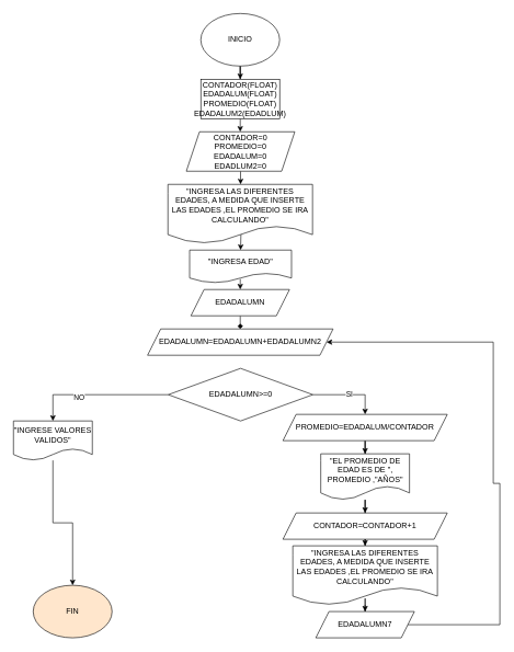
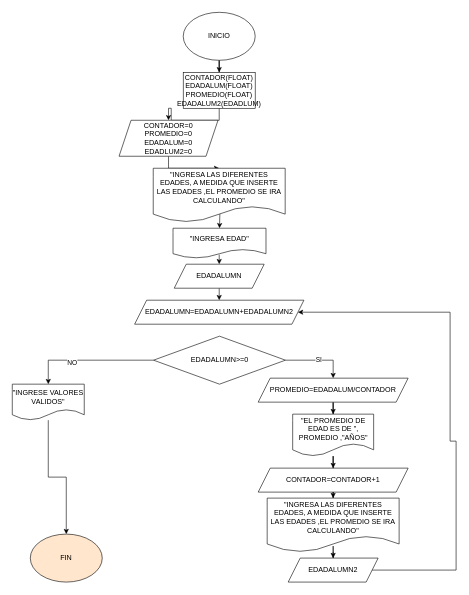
  <mxCell id="0" />
  <mxCell id="1" parent="0" />
  <mxCell id="2" style="edgeStyle=orthogonalEdgeStyle;rounded=0;orthogonalLoop=1;jettySize=auto;html=1;" edge="1" parent="1" source="3" target="5"><mxGeometry relative="1" as="geometry" /></mxCell>
  <mxCell id="3" value="INICIO" style="ellipse;whiteSpace=wrap;html=1;" vertex="1" parent="1"><mxGeometry x="305" y="20" width="120" height="80" as="geometry" /></mxCell>
  <mxCell id="4" style="edgeStyle=orthogonalEdgeStyle;rounded=0;orthogonalLoop=1;jettySize=auto;html=1;entryX=0.5;entryY=0;entryDx=0;entryDy=0;" edge="1" parent="1" source="5" target="7"><mxGeometry relative="1" as="geometry" /></mxCell>
  <mxCell id="5" value="CONTADOR(FLOAT)&lt;br&gt;EDADALUM(FLOAT)&lt;br&gt;PROMEDIO(FLOAT)&lt;br&gt;EDADALUM2(EDADLUM)" style="rounded=0;whiteSpace=wrap;html=1;" vertex="1" parent="1"><mxGeometry x="305" y="120" width="120" height="60" as="geometry" /></mxCell>
  <mxCell id="6" style="edgeStyle=orthogonalEdgeStyle;rounded=0;orthogonalLoop=1;jettySize=auto;html=1;entryX=0.5;entryY=0;entryDx=0;entryDy=0;" edge="1" parent="1" source="7" target="9"><mxGeometry relative="1" as="geometry" /></mxCell>
- <mxCell id="7" value="CONTADOR=0&lt;br&gt;PROMEDIO=0&lt;br&gt;EDADALUM=0&lt;br&gt;EDADLUM2=0" style="shape=parallelogram;perimeter=parallelogramPerimeter;whiteSpace=wrap;html=1;fixedSize=1;" vertex="1" parent="1"><mxGeometry x="283" y="200" width="165" height="60" as="geometry" /></mxCell>
+ <mxCell id="7" value="CONTADOR=0&lt;br&gt;PROMEDIO=0&lt;br&gt;EDADALUM=0&lt;br&gt;EDADLUM2=0" style="shape=parallelogram;perimeter=parallelogramPerimeter;whiteSpace=wrap;html=1;fixedSize=1;" vertex="1" parent="1"><mxGeometry x="198" y="200" width="165" height="60" as="geometry" /></mxCell>
  <mxCell id="8" style="edgeStyle=orthogonalEdgeStyle;rounded=0;orthogonalLoop=1;jettySize=auto;html=1;entryX=0.5;entryY=0;entryDx=0;entryDy=0;exitX=0.505;exitY=0.833;exitDx=0;exitDy=0;exitPerimeter=0;" edge="1" parent="1" source="9" target="11"><mxGeometry relative="1" as="geometry" /></mxCell>
  <mxCell id="9" value="&quot;INGRESA LAS DIFERENTES EDADES, A MEDIDA QUE INSERTE LAS EDADES ,EL PROMEDIO SE IRA CALCULANDO&quot;" style="shape=document;whiteSpace=wrap;html=1;boundedLbl=1;" vertex="1" parent="1"><mxGeometry x="255" y="280" width="220" height="90" as="geometry" /></mxCell>
  <mxCell id="10" style="edgeStyle=orthogonalEdgeStyle;rounded=0;orthogonalLoop=1;jettySize=auto;html=1;entryX=0.5;entryY=0;entryDx=0;entryDy=0;exitX=0.497;exitY=0.88;exitDx=0;exitDy=0;exitPerimeter=0;" edge="1" parent="1" source="11" target="13"><mxGeometry relative="1" as="geometry" /></mxCell>
  <mxCell id="11" value="&quot;INGRESA EDAD&quot;" style="shape=document;whiteSpace=wrap;html=1;boundedLbl=1;" vertex="1" parent="1"><mxGeometry x="288" y="380" width="155" height="50" as="geometry" /></mxCell>
- <mxCell id="12" style="edgeStyle=orthogonalEdgeStyle;rounded=0;orthogonalLoop=1;jettySize=auto;html=1;entryX=0.5;entryY=0;entryDx=0;entryDy=0;endArrow=diamond;" edge="1" parent="1" source="13" target="28"><mxGeometry relative="1" as="geometry" /></mxCell>
+ <mxCell id="12" style="edgeStyle=orthogonalEdgeStyle;rounded=0;orthogonalLoop=1;jettySize=auto;html=1;entryX=0.5;entryY=0;entryDx=0;entryDy=0;" edge="1" parent="1" source="13" target="28"><mxGeometry relative="1" as="geometry" /></mxCell>
  <mxCell id="13" value="EDADALUMN" style="shape=parallelogram;perimeter=parallelogramPerimeter;whiteSpace=wrap;html=1;fixedSize=1;" vertex="1" parent="1"><mxGeometry x="290" y="440" width="150" height="40" as="geometry" /></mxCell>
  <mxCell id="14" style="edgeStyle=orthogonalEdgeStyle;rounded=0;orthogonalLoop=1;jettySize=auto;html=1;entryX=0.5;entryY=0;entryDx=0;entryDy=0;" edge="1" parent="1" source="17" target="19"><mxGeometry relative="1" as="geometry" /></mxCell>
  <mxCell id="15" value="NO" style="edgeLabel;html=1;align=center;verticalAlign=middle;resizable=0;points=[];" vertex="1" connectable="0" parent="14"><mxGeometry x="0.258" y="3" relative="1" as="geometry"><mxPoint as="offset" /></mxGeometry></mxCell>
  <mxCell id="16" value="SI" style="edgeStyle=orthogonalEdgeStyle;rounded=0;orthogonalLoop=1;jettySize=auto;html=1;entryX=0.5;entryY=0;entryDx=0;entryDy=0;exitX=1;exitY=0.5;exitDx=0;exitDy=0;" edge="1" parent="1" source="17" target="21"><mxGeometry relative="1" as="geometry" /></mxCell>
  <mxCell id="17" value="EDADALUMN&amp;gt;=0" style="rhombus;whiteSpace=wrap;html=1;" vertex="1" parent="1"><mxGeometry x="255.5" y="560" width="220" height="80" as="geometry" /></mxCell>
  <mxCell id="18" style="edgeStyle=orthogonalEdgeStyle;rounded=0;orthogonalLoop=1;jettySize=auto;html=1;" edge="1" parent="1" source="19" target="31"><mxGeometry relative="1" as="geometry" /></mxCell>
  <mxCell id="19" value="&quot;INGRESE VALORES VALIDOS&quot;" style="shape=document;whiteSpace=wrap;html=1;boundedLbl=1;" vertex="1" parent="1"><mxGeometry x="20" y="640" width="120" height="60" as="geometry" /></mxCell>
  <mxCell id="20" value="" style="edgeStyle=orthogonalEdgeStyle;rounded=0;orthogonalLoop=1;jettySize=auto;html=1;" edge="1" parent="1" source="21" target="30"><mxGeometry relative="1" as="geometry" /></mxCell>
  <mxCell id="21" value="PROMEDIO=EDADALUM/CONTADOR" style="shape=parallelogram;perimeter=parallelogramPerimeter;whiteSpace=wrap;html=1;fixedSize=1;" vertex="1" parent="1"><mxGeometry x="430" y="630" width="250" height="40" as="geometry" /></mxCell>
  <mxCell id="22" style="edgeStyle=orthogonalEdgeStyle;rounded=0;orthogonalLoop=1;jettySize=auto;html=1;entryX=0.5;entryY=0;entryDx=0;entryDy=0;" edge="1" parent="1" source="23" target="25"><mxGeometry relative="1" as="geometry" /></mxCell>
  <mxCell id="23" value="CONTADOR=CONTADOR+1&lt;br&gt;" style="shape=parallelogram;perimeter=parallelogramPerimeter;whiteSpace=wrap;html=1;fixedSize=1;" vertex="1" parent="1"><mxGeometry x="430" y="780" width="250" height="40" as="geometry" /></mxCell>
  <mxCell id="24" value="" style="edgeStyle=orthogonalEdgeStyle;rounded=0;orthogonalLoop=1;jettySize=auto;html=1;" edge="1" parent="1" source="25" target="27"><mxGeometry relative="1" as="geometry" /></mxCell>
  <mxCell id="25" value="&quot;INGRESA LAS DIFERENTES EDADES, A MEDIDA QUE INSERTE LAS EDADES ,EL PROMEDIO SE IRA CALCULANDO&quot;" style="shape=document;whiteSpace=wrap;html=1;boundedLbl=1;" vertex="1" parent="1"><mxGeometry x="445" y="830" width="220" height="90" as="geometry" /></mxCell>
  <mxCell id="26" style="edgeStyle=orthogonalEdgeStyle;rounded=0;orthogonalLoop=1;jettySize=auto;html=1;entryX=1;entryY=0.5;entryDx=0;entryDy=0;" edge="1" parent="1" source="27" target="28"><mxGeometry relative="1" as="geometry"><mxPoint x="740" y="540" as="targetPoint" /><Array as="points"><mxPoint x="760" y="950" /><mxPoint x="760" y="735" /><mxPoint x="750" y="735" /><mxPoint x="750" y="520" /></Array></mxGeometry></mxCell>
- <mxCell id="27" value="EDADALUMN7" style="shape=parallelogram;perimeter=parallelogramPerimeter;whiteSpace=wrap;html=1;fixedSize=1;" vertex="1" parent="1"><mxGeometry x="480" y="930" width="150" height="40" as="geometry" /></mxCell>
+ <mxCell id="27" value="EDADALUMN2" style="shape=parallelogram;perimeter=parallelogramPerimeter;whiteSpace=wrap;html=1;fixedSize=1;" vertex="1" parent="1"><mxGeometry x="480" y="930" width="150" height="40" as="geometry" /></mxCell>
  <mxCell id="28" value="EDADALUMN=EDADALUMN+EDADALUMN2" style="shape=parallelogram;perimeter=parallelogramPerimeter;whiteSpace=wrap;html=1;fixedSize=1;" vertex="1" parent="1"><mxGeometry x="224" y="500" width="282.25" height="40" as="geometry" /></mxCell>
  <mxCell id="29" style="edgeStyle=orthogonalEdgeStyle;rounded=0;orthogonalLoop=1;jettySize=auto;html=1;" edge="1" parent="1" source="30" target="23"><mxGeometry relative="1" as="geometry" /></mxCell>
  <mxCell id="30" value="&quot;EL PROMEDIO DE EDAD ES DE &quot;, PROMEDIO ,&quot;AÑOS&quot;" style="shape=document;whiteSpace=wrap;html=1;boundedLbl=1;" vertex="1" parent="1"><mxGeometry x="487.5" y="690" width="135" height="70" as="geometry" /></mxCell>
  <mxCell id="31" value="FIN" style="ellipse;whiteSpace=wrap;html=1;fillColor=#ffe6cc;" vertex="1" parent="1"><mxGeometry x="50" y="890" width="120" height="80" as="geometry" /></mxCell>
